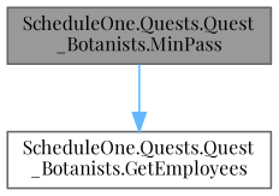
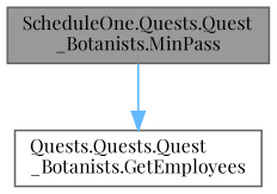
  digraph {
    rankdir=TB
    fontname="Playfair Display"
    node [fontname="Playfair Display" fontsize=10 shape=box style=filled]
    n1 [color=gray40 fillcolor=grey60 fontcolor=black height=0.2 label="ScheduleOne.Quests.Quest\l_Botanists.MinPass" width=0.4]
-   n2 [color=grey40 fillcolor=white height=0.2 label="ScheduleOne.Quests.Quest\l_Botanists.GetEmployees" width=0.4]
+   n2 [color=grey40 fillcolor=white height=0.2 label="Quests.Quests.Quest\l_Botanists.GetEmployees" width=0.4]
    n1 -> n2 [color=steelblue1 fontname="Playfair Display" fontsize=10 labelfontname=Helvetica labelfontsize=10 style=solid]
  }
